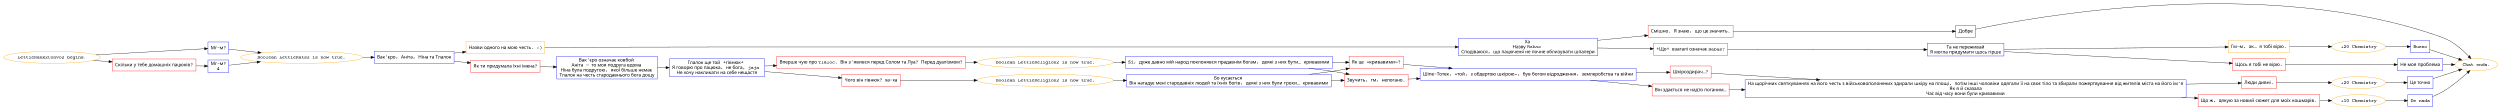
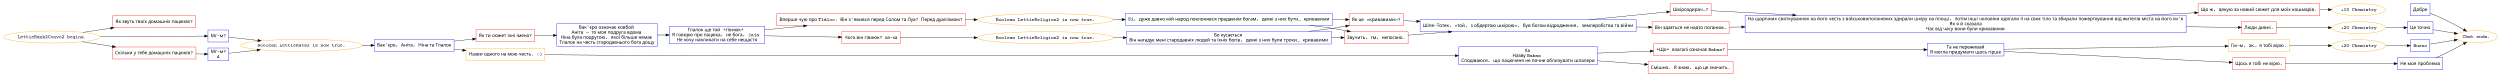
  digraph {
    fontname="Courier Prime"
    rankdir=LR
    node [color=blue fontname="Courier Prime" shape=box]
    edge [fontname="Courier Prime"]
    "LettieRank2Convo2 begins." [color=orange shape=""]
+   n2 [color=red label="Як звуть твоїх домашніх пацюків?"]
    n3 [color=red label="Скільки у тебе домашніх пацюків?"]
    n4 [label="Мг-м?"]
    n5 [label="Мг-м?\n4"]
    n6 [color=orange label="Boolean LettieRats2 is now true." shape=""]
    n7 [label="Вак’єро, Аніта, Ніна та Тлалок"]
-   n8 [color=red label="Як ти придумала їхні імена?"]
+   n8 [color=red label="Як ти сюжет їхні імена?"]
    n9 [color=orange label="Назви одного на мою честь. :)"]
    n10 [label="Вак’єро означає ковбой \nАніта — то моя подруга вдома \nНіна була подругою, якої більше немає \nТлалок на честь стародавнього бога дощу"]
    n11 [label="Ха \nНазву Babas \nСподіваюся, що пацюченя не почне облизувати шпалери"]
    n12 [label="Тлалок ще той *гівнюк* \nЯ говорю про пацюка, не бога, jaja \nНе хочу накликати на себе нещастя"]
    n13 [color=red label="*Що* взагалі означає Babas?"]
    n14 [color=red label="Смішно. Я знаю, що це значить."]
    n15 [color=red label="Вперше чую про Tláloc. Він з’явився перед Солом та Луа? Перед дуалізмом?"]
    n16 [color=red label="Чого він гівнюк? ха-ха"]
    n17 [label="Та не переживай\nЯ могла придумати щось гірше"]
    n18 [label="Добре"]
    n19 [color=orange label="Boolean LettieReligion2 is now true." shape=""]
    n20 [color=orange label="Boolean LettieReligion2 is now true." shape=""]
    n21 [color=orange label="Гм-м, ок… я тобі вірю."]
    n22 [color=red label="Щось я тобі не вірю."]
    "Chat ends." [color=orange shape=""]
    n24 [label="Sí, дуже давно мій народ поклонявся прадавнім богам, деякі з них бути… кривавими"]
    n25 [label="Бо кусається \nВін нагадує мені стародавніх людей та їхніх богів, деякі з них були трохи… кривавими"]
    n26 [color=orange label="+20 Chemistry" shape=""]
    n27 [label="Не моя проблема"]
    n28 [color=red label="Як це «кривавими»?"]
    n29 [color=red label="Звучить, гм, непогано."]
    n30 [label=Bueno]
    n31 [label="Шіпе-Тотек, «той, з обдертою шкірою», був богом відродження, землеробства та війни"]
    n32 [color=red label="Шкіроздирач…?"]
    n33 [color=red label="Він здається не надто поганим…"]
    n34 [label="На щорічних святкуваннях на його честь з військовополонених здирали шкіру на площі, потім інші чоловіки одягали її на своє тіло та збирали пожертвування від жителів міста на його ім’я\nЯк я й сказала\nЧас від часу вони були кривавими"]
    n35 [color=red label="Що ж, дякую за новий сюжет для моїх кошмарів."]
    n36 [color=red label="Люди дивні."]
    n37 [color=orange label="+10 Chemistry" shape=""]
    n38 [color=orange label="+20 Chemistry" shape=""]
-   n39 [label="De nada"]
    n40 [label="Це точно"]
+   "LettieRank2Convo2 begins." -> n2
    "LettieRank2Convo2 begins." -> n3
    "LettieRank2Convo2 begins." -> n4
    n3 -> n5
    n4 -> n6
    n5 -> n6
    n6 -> n7
    n7 -> n8
    n7 -> n9
    n8 -> n10
    n9 -> n11
    n10 -> n12
    n11 -> n13
    n11 -> n14
    n12 -> n15
    n12 -> n16
    n13 -> n17
-   n14 -> n18
    n15 -> n19
    n16 -> n20
    n17 -> n21
    n17 -> n22
    n18 -> "Chat ends."
    n19 -> n24
    n20 -> n25
    n21 -> n26
    n22 -> n27
    n24 -> n28
    n24 -> n29
    n25 -> n28
    n25 -> n29
    n26 -> n30
    n27 -> "Chat ends."
    n28 -> n31
    n29 -> n31
    n30 -> "Chat ends."
    n31 -> n32
    n31 -> n33
    n32 -> n34
    n33 -> n34
    n34 -> n35
    n34 -> n36
    n35 -> n37
    n36 -> n38
-   n37 -> n39
    n38 -> n40
-   n39 -> "Chat ends."
    n40 -> "Chat ends."
  }
